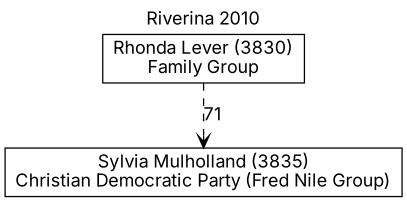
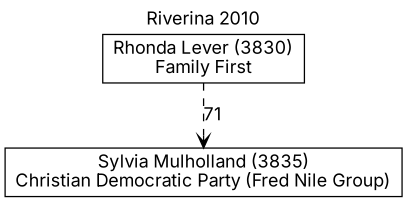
  digraph {
    label="Riverina 2010"
    labelloc=t
    mclimit=10
    fontname=Inter
    node [shape=box fontname=Inter]
    n1 [label="Sylvia Mulholland (3835)\nChristian Democratic Party (Fred Nile Group)"]
-   n2 [label="Rhonda Lever (3830)\nFamily Group"]
+   n2 [label="Rhonda Lever (3830)\nFamily First"]
    n2 -> n1 [label=71 style=dashed arrowhead=vee fontname=Inter]
  }
